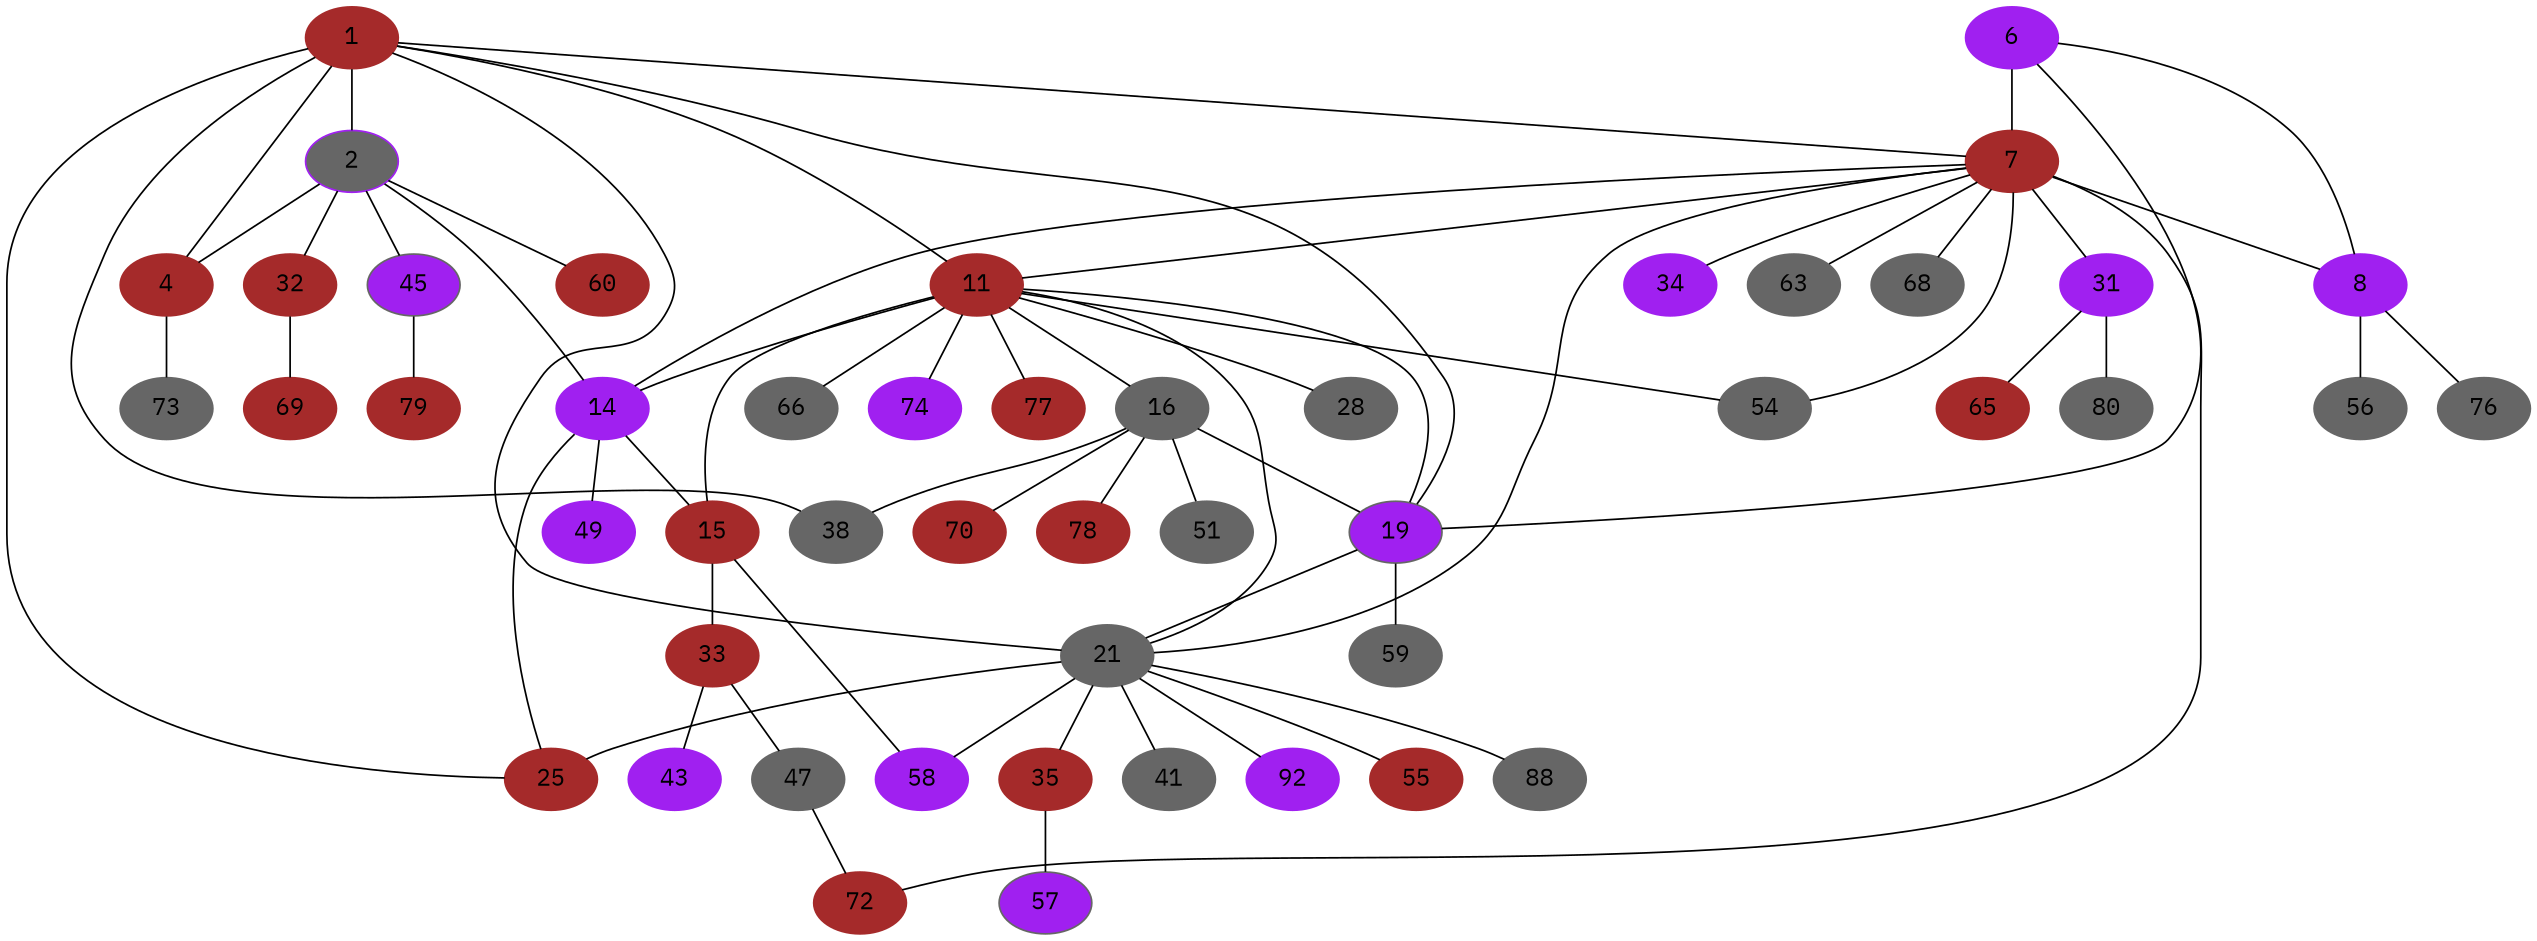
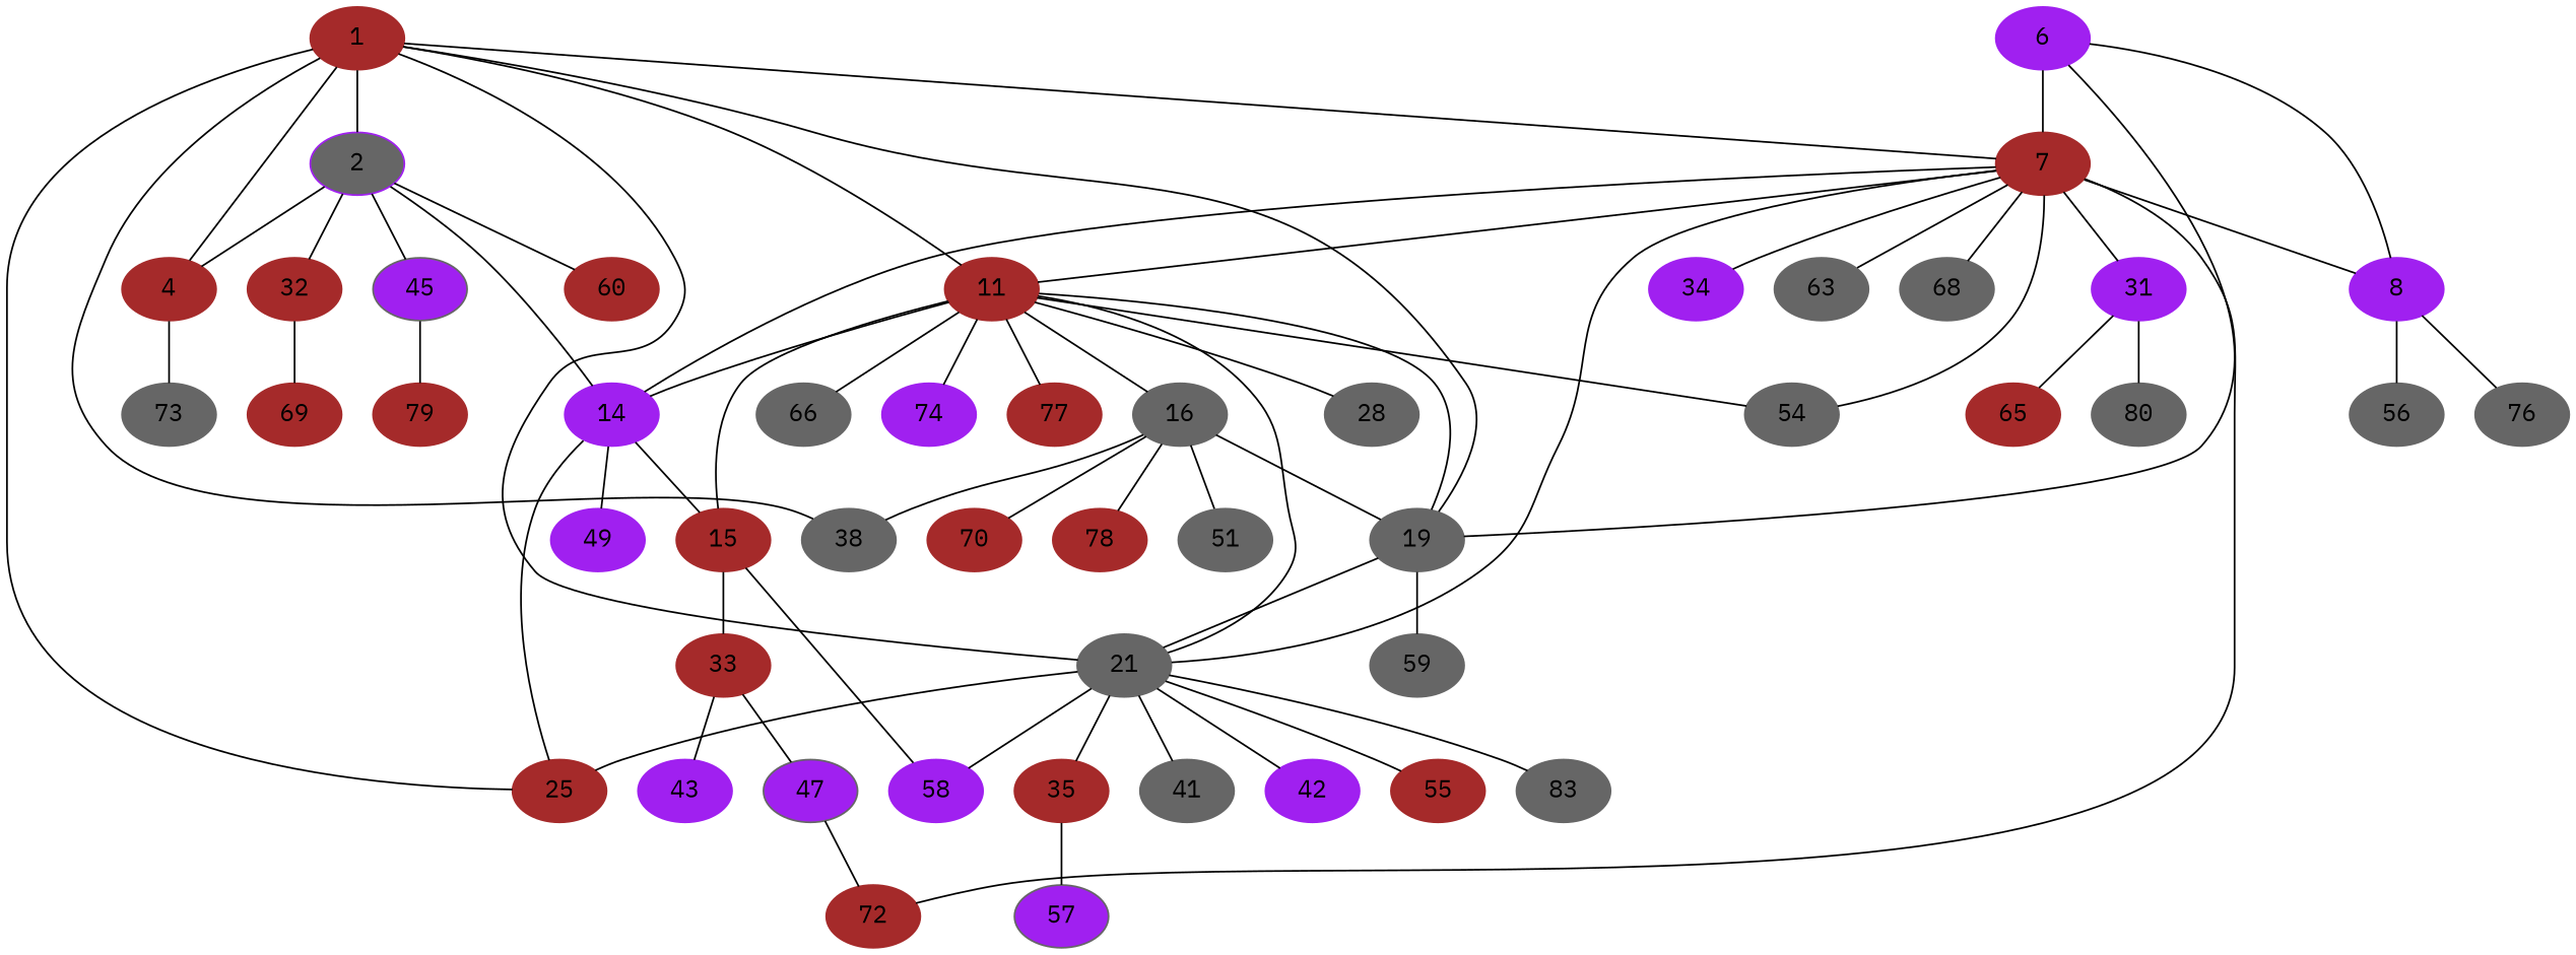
  graph {
    fontname="IBM Plex Mono"
    node [color=gray40 fontname="IBM Plex Mono" style=filled]
    edge [fontname="IBM Plex Mono"]
    1 [color=brown super="+3"]
    2 [color=purple fillcolor=gray40]
    4 [color=brown super="+50+94"]
    7 [color=brown super="+52+9+30"]
    11 [color=brown super="+12+13+18+81+29"]
-   19 [super="+20+27+93" fillcolor=purple]
+   19 [super="+20+27+93"]
    21 [super="+23+64+86+22"]
    25 [color=brown super="+46+96+71+100"]
    38 [super="+97+98"]
    14 [color=purple super="+88"]
    32 [color=brown]
    45 [fillcolor=purple]
    60 [color=brown]
    73
    8 [color=purple]
    31 [color=purple super="+89"]
    34 [color=purple]
    54
    63
    68
    72 [color=brown]
    15 [color=brown super="+39+95+82"]
    16 [super="+17+85+75+84"]
    28
    66
    74 [color=purple]
    77 [color=brown]
    59
    58 [color=purple]
    35 [color=brown]
    41
-   42 [color=purple label=92]
+   42 [color=purple]
    55 [color=brown]
-   83 [label=88]
+   83
    49 [color=purple]
    69 [color=brown]
    79 [color=brown]
    6 [color=purple super="+53+10"]
    56
    76
    65 [color=brown]
    80
    33 [color=brown]
    51
    70 [color=brown]
    78 [color=brown]
    43 [color=purple]
-   47
+   47 [fillcolor=purple]
    57 [fillcolor=purple]
    1 -- 2 [weight=3]
    1 -- 4 [weight=3]
    1 -- 7
    1 -- 11
    1 -- 19
    1 -- 21
    1 -- 25
    1 -- 38
    2 -- 4
    2 -- 14
    2 -- 32
    2 -- 45
    2 -- 60
    4 -- 73
    7 -- 11
    7 -- 21
    7 -- 14
    7 -- 8 [weight=2]
    7 -- 31
    7 -- 34
    7 -- 54
    7 -- 63
    7 -- 68
    7 -- 72
    11 -- 19 [weight=2]
    11 -- 21
    11 -- 14 [weight=3]
    11 -- 54
    11 -- 15 [weight=3]
    11 -- 16 [weight=2]
    11 -- 28
    11 -- 66
    11 -- 74
    11 -- 77
    19 -- 21
    19 -- 59
    21 -- 25 [weight=4]
    21 -- 58
    21 -- 35
    21 -- 41
    21 -- 42
    21 -- 55
    21 -- 83
    14 -- 25
    14 -- 15
    14 -- 49
    32 -- 69
    45 -- 79
    8 -- 56
    8 -- 76
    31 -- 65
    31 -- 80
    15 -- 58
    15 -- 33
    16 -- 19 [weight=4]
    16 -- 38
    16 -- 51
    16 -- 70
    16 -- 78
    35 -- 57
    6 -- 7 [weight=4]
    6 -- 19
    6 -- 8 [weight=2]
    33 -- 43
    33 -- 47
    47 -- 72
  }
